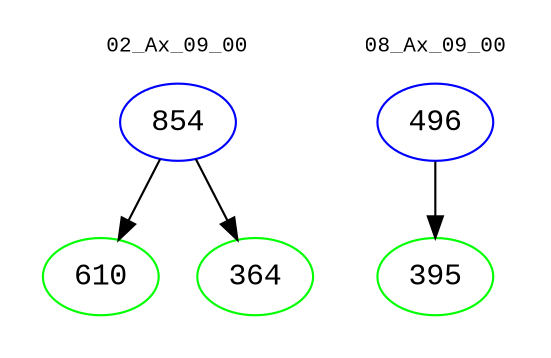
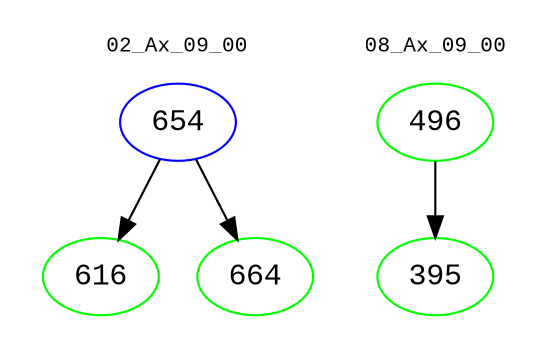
  digraph {
    fontname="Liberation Mono"
    node [color=green fontname="Liberation Mono"]
    edge [color=black fontname="Liberation Mono"]
-   n1 [color=blue label=854]
-   n2 [label=610]
-   n3 [label=364]
-   n4 [color=blue label=496]
+   n1 [color=blue label=654]
+   n2 [label=616]
+   n3 [label=664]
+   n4 [label=496]
    n5 [label=395]
    subgraph cluster_1 {
      color=white
      fontsize=10
      label="02_Ax_09_00"
      n1
      n2
      n3
    }
    subgraph cluster_2 {
      color=white
      fontsize=10
      label="08_Ax_09_00"
      n4
      n5
    }
    n1 -> n2
    n1 -> n3
    n4 -> n5
  }
